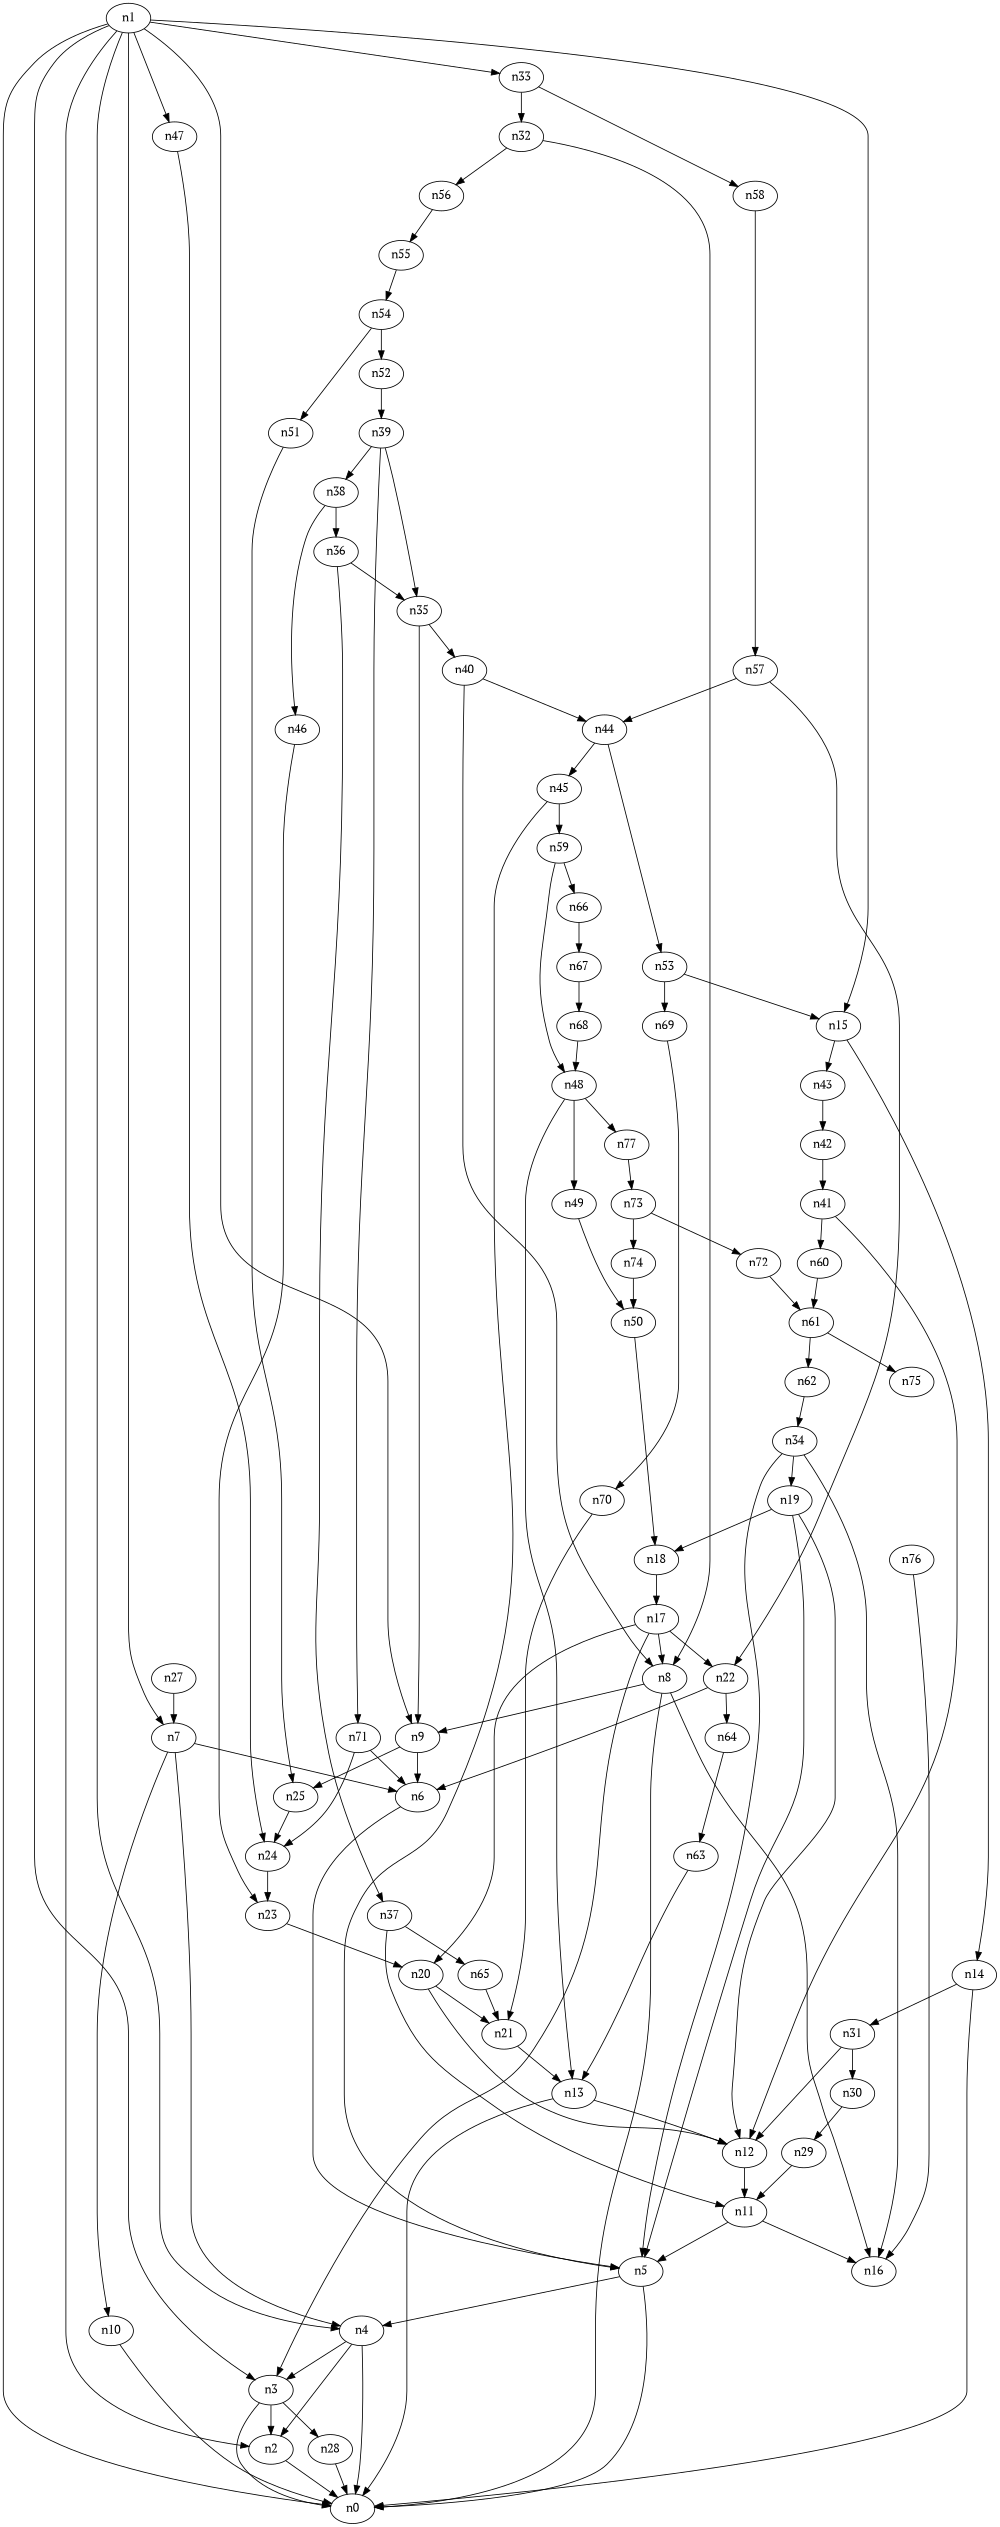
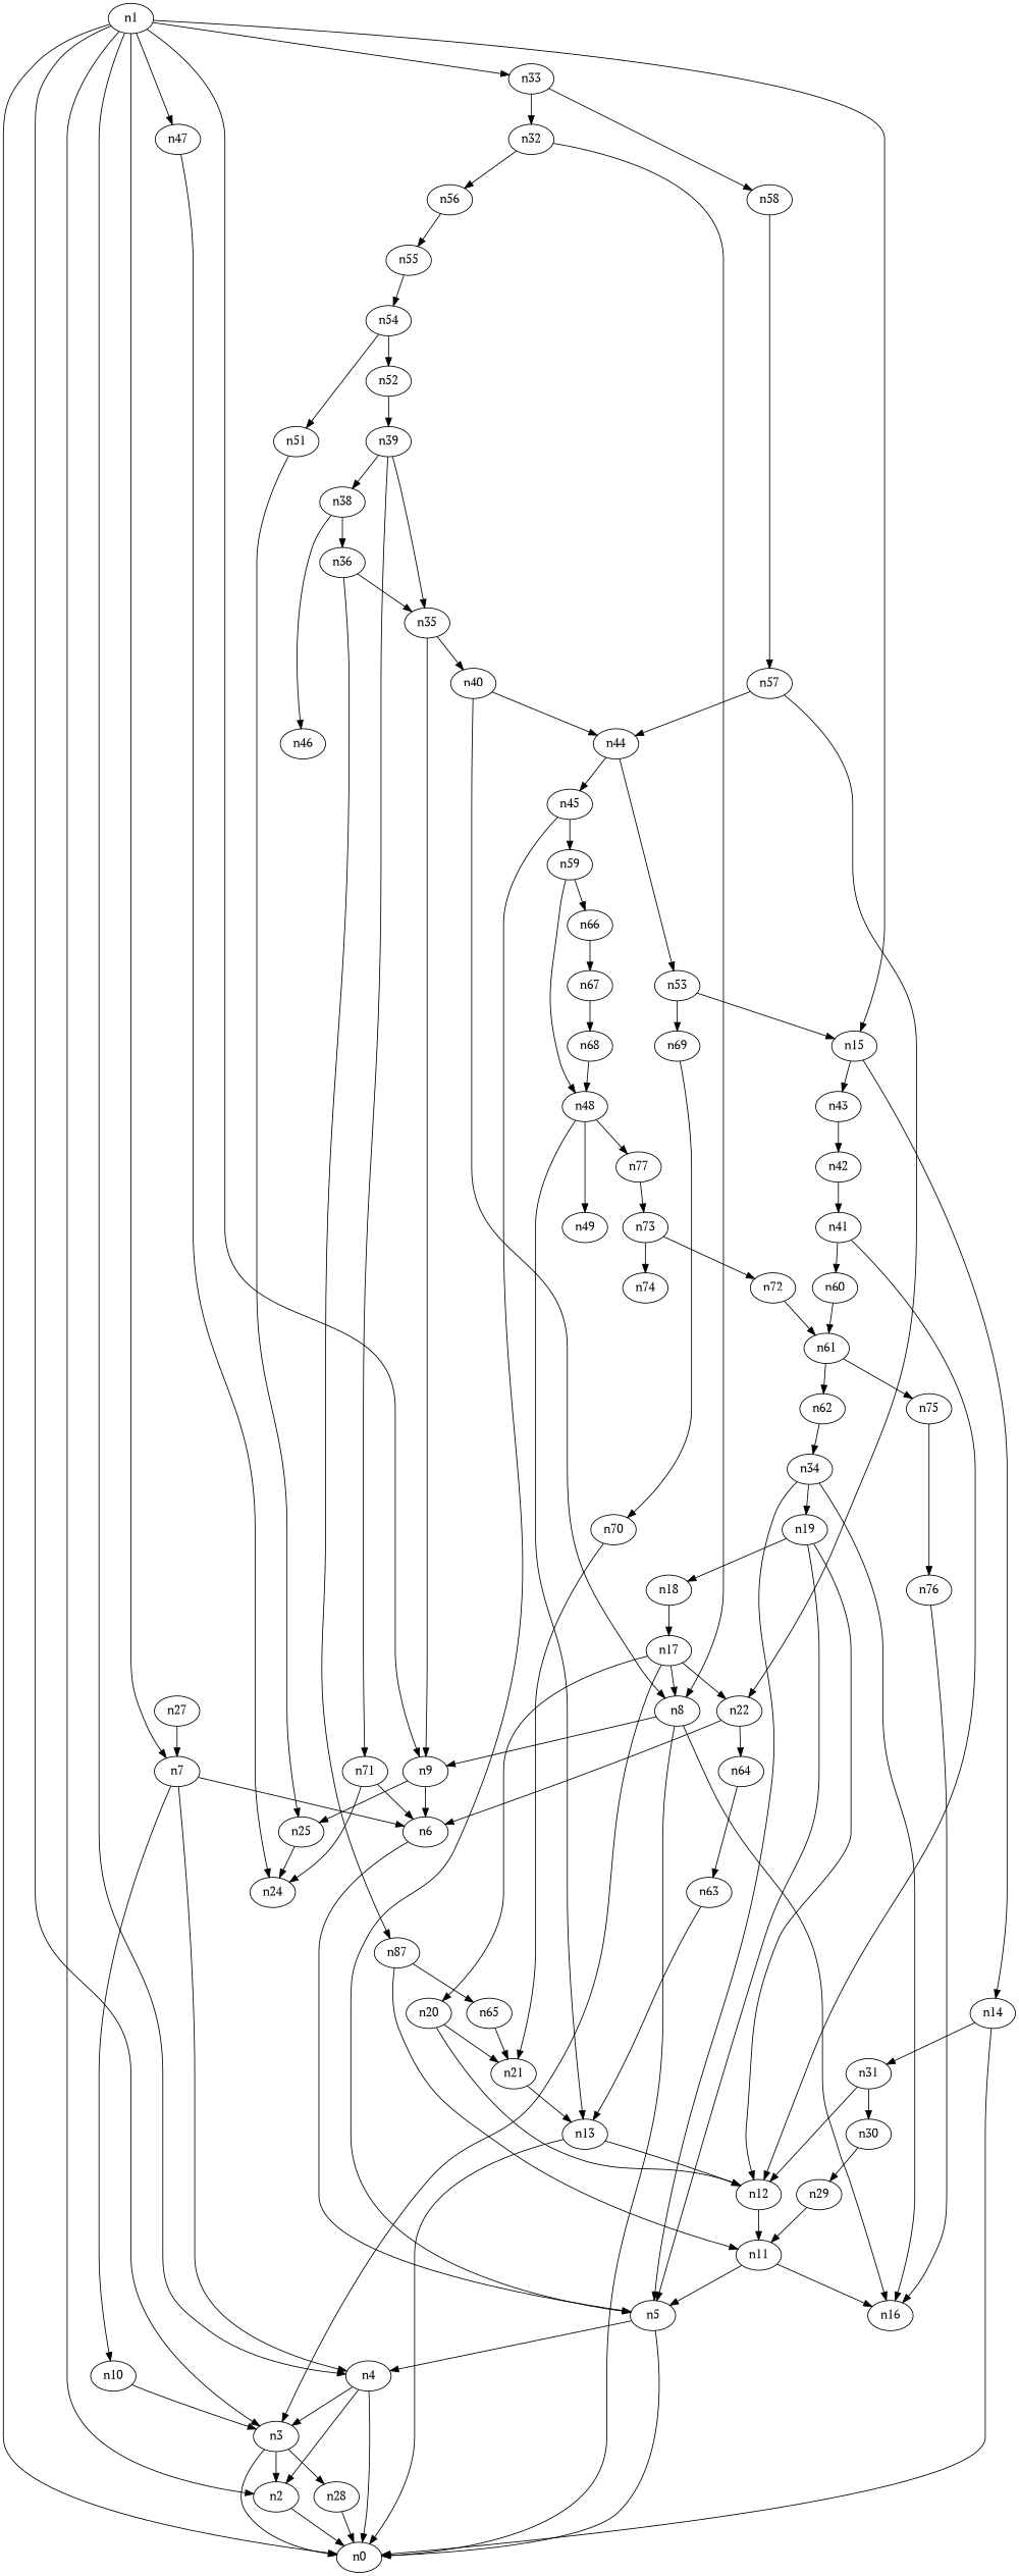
  digraph {
    fontname="PT Serif"
    node [fontname="PT Serif"]
    edge [fontname="PT Serif"]
    n1
    n0
    n2
    n3
    n4
    n7
    n9
    n15
    n33
    n47
    n28
    n6
    n10
    n25
    n14
    n43
    n32
    n58
    n24
    n5
    n31
    n42
    n8
    n56
    n57
-   n23
    n16
    n11
    n12
    n13
    n30
    n29
    n41
    n27
    n17
    n20
    n22
    n21
    n64
    n63
    n18
    n19
    n55
    n54
    n44
    n34
    n35
    n40
    n45
    n53
    n36
-   n37
+   n37 [label=n87]
    n65
    n38
    n46
    n39
    n71
    n59
    n69
    n60
    n61
    n62
    n75
    n48
    n66
    n70
    n49
    n77
    n67
-   n50
    n73
    n72
    n74
    n51
    n52
    n68
    n76
    n1 -> n0
    n1 -> n2
    n1 -> n3
    n1 -> n4
    n1 -> n7
    n1 -> n9
    n1 -> n15
    n1 -> n33
    n1 -> n47
    n2 -> n0
    n3 -> n0
    n3 -> n2
    n3 -> n28
    n4 -> n0
    n4 -> n2
    n4 -> n3
    n7 -> n4
    n7 -> n6
    n7 -> n10
    n9 -> n6
    n9 -> n25
    n15 -> n14
    n15 -> n43
    n33 -> n32
    n33 -> n58
    n47 -> n24
    n28 -> n0
    n6 -> n5
-   n10 -> n0
+   n10 -> n3
    n25 -> n24
    n14 -> n0
    n14 -> n31
    n43 -> n42
    n32 -> n8
    n32 -> n56
    n58 -> n57
-   n24 -> n23
    n5 -> n0
    n5 -> n4
    n31 -> n12
    n31 -> n30
    n42 -> n41
    n8 -> n0
    n8 -> n9
    n8 -> n16
    n56 -> n55
    n57 -> n22
    n57 -> n44
-   n23 -> n20
    n11 -> n5
    n11 -> n16
    n12 -> n11
    n13 -> n0
    n13 -> n12
    n30 -> n29
    n29 -> n11
    n41 -> n12
    n41 -> n60
    n27 -> n7
    n17 -> n3
    n17 -> n8
    n17 -> n20
    n17 -> n22
    n20 -> n12
    n20 -> n21
    n22 -> n6
    n22 -> n64
    n21 -> n13
    n64 -> n63
    n63 -> n13
    n18 -> n17
    n19 -> n5
    n19 -> n12
    n19 -> n18
    n55 -> n54
    n54 -> n51
    n54 -> n52
    n44 -> n45
    n44 -> n53
    n34 -> n5
    n34 -> n16
    n34 -> n19
    n35 -> n9
    n35 -> n40
    n40 -> n8
    n40 -> n44
    n45 -> n5
    n45 -> n59
    n53 -> n15
    n53 -> n69
    n36 -> n35
    n36 -> n37
    n37 -> n11
    n37 -> n65
    n65 -> n21
    n38 -> n36
    n38 -> n46
-   n46 -> n23
    n39 -> n35
    n39 -> n38
    n39 -> n71
    n71 -> n6
    n71 -> n24
    n59 -> n48
    n59 -> n66
    n69 -> n70
    n60 -> n61
    n61 -> n62
    n61 -> n75
    n62 -> n34
+   n75 -> n76
    n48 -> n13
    n48 -> n49
    n48 -> n77
    n66 -> n67
    n70 -> n21
-   n49 -> n50
    n77 -> n73
    n67 -> n68
-   n50 -> n18
    n73 -> n72
    n73 -> n74
    n72 -> n61
-   n74 -> n50
    n51 -> n25
    n52 -> n39
    n68 -> n48
    n76 -> n16
  }
